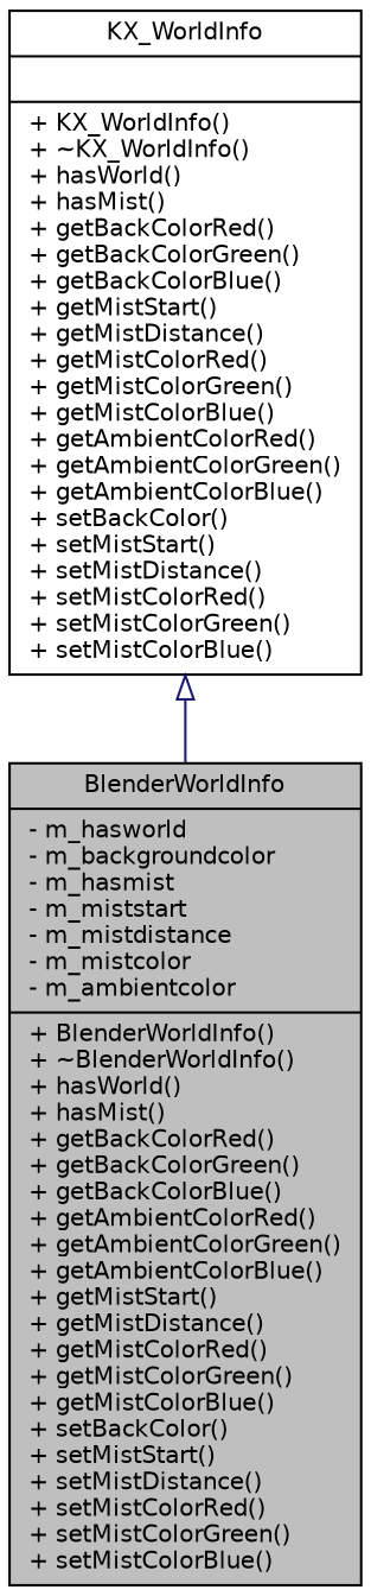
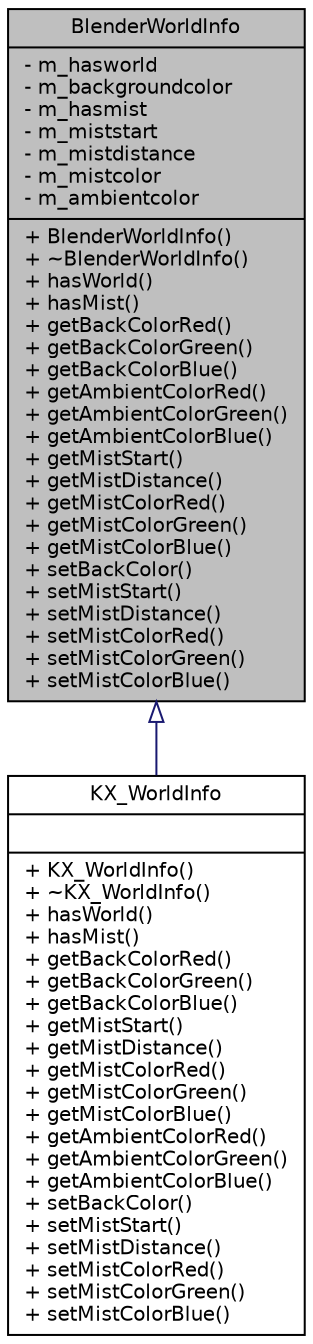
  digraph {
    node [color=black fontname=Helvetica fontsize=10 shape=record style=filled]
    n1 [fillcolor=grey75 fontcolor=black height=0.2 label="{BlenderWorldInfo\n|- m_hasworld\l- m_backgroundcolor\l- m_hasmist\l- m_miststart\l- m_mistdistance\l- m_mistcolor\l- m_ambientcolor\l|+ BlenderWorldInfo()\l+ ~BlenderWorldInfo()\l+ hasWorld()\l+ hasMist()\l+ getBackColorRed()\l+ getBackColorGreen()\l+ getBackColorBlue()\l+ getAmbientColorRed()\l+ getAmbientColorGreen()\l+ getAmbientColorBlue()\l+ getMistStart()\l+ getMistDistance()\l+ getMistColorRed()\l+ getMistColorGreen()\l+ getMistColorBlue()\l+ setBackColor()\l+ setMistStart()\l+ setMistDistance()\l+ setMistColorRed()\l+ setMistColorGreen()\l+ setMistColorBlue()\l}" width=0.4]
    n2 [fillcolor=white height=0.2 label="{KX_WorldInfo\n||+ KX_WorldInfo()\l+ ~KX_WorldInfo()\l+ hasWorld()\l+ hasMist()\l+ getBackColorRed()\l+ getBackColorGreen()\l+ getBackColorBlue()\l+ getMistStart()\l+ getMistDistance()\l+ getMistColorRed()\l+ getMistColorGreen()\l+ getMistColorBlue()\l+ getAmbientColorRed()\l+ getAmbientColorGreen()\l+ getAmbientColorBlue()\l+ setBackColor()\l+ setMistStart()\l+ setMistDistance()\l+ setMistColorRed()\l+ setMistColorGreen()\l+ setMistColorBlue()\l}" width=0.4]
-   n2 -> n1 [arrowtail=empty color=midnightblue dir=back fontname=Helvetica fontsize=10 labelfontname=Helvetica labelfontsize=10 style=solid]
+   n1 -> n2 [arrowtail=empty color=midnightblue dir=back fontname=Helvetica fontsize=10 labelfontname=Helvetica labelfontsize=10 style=solid]
  }
